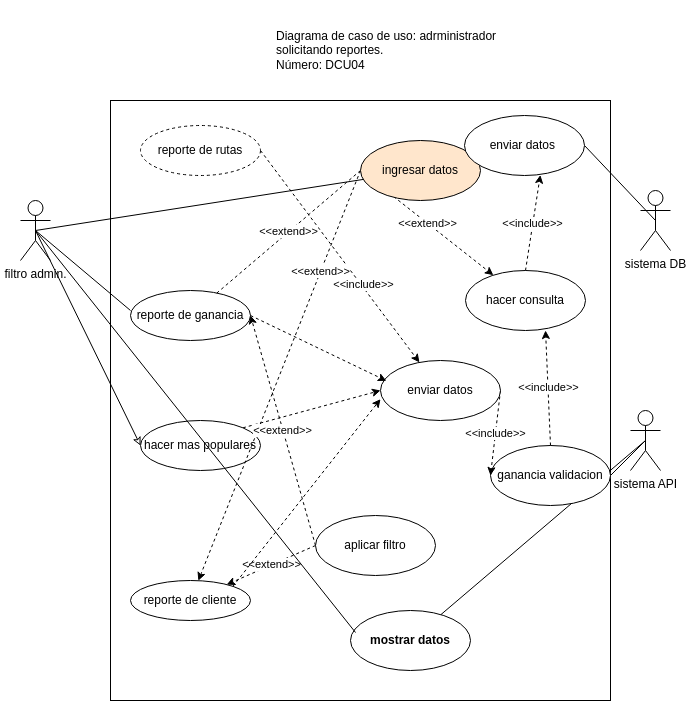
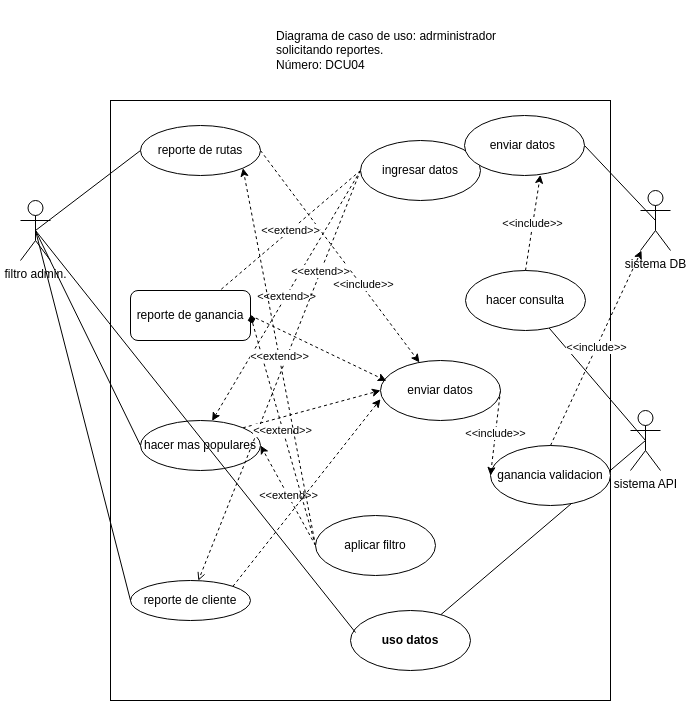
  <mxCell id="0" />
  <mxCell id="1" parent="0" />
  <mxCell id="2" value="Diagrama de caso de uso: adrministrador solicitando reportes.&lt;div&gt;Número: DCU04&lt;/div&gt;" style="text;html=1;align=left;verticalAlign=middle;whiteSpace=wrap;rounded=0;" vertex="1" parent="1"><mxGeometry x="274" y="20" width="260" height="60" as="geometry" /></mxCell>
  <mxCell id="3" value="" style="rounded=0;whiteSpace=wrap;html=1;" vertex="1" parent="1"><mxGeometry x="110" y="100" width="500" height="600" as="geometry" /></mxCell>
  <mxCell id="4" value="&amp;lt;&amp;lt;include&amp;gt;&amp;gt;" style="rounded=0;orthogonalLoop=1;jettySize=auto;html=1;exitX=1;exitY=0.5;exitDx=0;exitDy=0;dashed=1;" edge="1" parent="1" source="5" target="33"><mxGeometry x="0.277" y="2" relative="1" as="geometry"><mxPoint as="offset" /></mxGeometry></mxCell>
- <mxCell id="5" value="reporte de rutas" style="ellipse;whiteSpace=wrap;html=1;dashed=1;" vertex="1" parent="1"><mxGeometry x="140" y="125" width="120" height="50" as="geometry" /></mxCell>
- <mxCell id="6" value="reporte de ganancia" style="ellipse;whiteSpace=wrap;html=1;" vertex="1" parent="1"><mxGeometry x="130" y="290" width="120" height="50" as="geometry" /></mxCell>
+ <mxCell id="5" value="reporte de rutas" style="ellipse;whiteSpace=wrap;html=1;" vertex="1" parent="1"><mxGeometry x="140" y="125" width="120" height="50" as="geometry" /></mxCell>
+ <mxCell id="6" value="reporte de ganancia" style="whiteSpace=wrap;html=1;rounded=1;" vertex="1" parent="1"><mxGeometry x="130" y="290" width="120" height="50" as="geometry" /></mxCell>
  <mxCell id="7" value="reporte de cliente" style="ellipse;whiteSpace=wrap;html=1;" vertex="1" parent="1"><mxGeometry x="130" y="580" width="120" height="40" as="geometry" /></mxCell>
  <mxCell id="8" style="rounded=0;orthogonalLoop=1;jettySize=auto;html=1;exitX=1;exitY=0;exitDx=0;exitDy=0;entryX=0;entryY=0.5;entryDx=0;entryDy=0;dashed=1;" edge="1" parent="1" source="9" target="33"><mxGeometry relative="1" as="geometry" /></mxCell>
  <mxCell id="9" value="hacer mas populares" style="ellipse;whiteSpace=wrap;html=1;" vertex="1" parent="1"><mxGeometry x="140" y="420" width="120" height="50" as="geometry" /></mxCell>
- <mxCell id="11" style="rounded=0;orthogonalLoop=1;jettySize=auto;html=1;exitX=0.5;exitY=0.5;exitDx=0;exitDy=0;exitPerimeter=0;endArrow=none;endFill=0;" edge="1" parent="1" source="13" target="24"><mxGeometry relative="1" as="geometry" /></mxCell>
- <mxCell id="12" style="rounded=0;orthogonalLoop=1;jettySize=auto;html=1;exitX=0.5;exitY=0.5;exitDx=0;exitDy=0;exitPerimeter=0;entryX=0;entryY=0.5;entryDx=0;entryDy=0;endArrow=classic;endFill=0;" edge="1" parent="1" source="13" target="9"><mxGeometry relative="1" as="geometry" /></mxCell>
+ <mxCell id="10" style="rounded=0;orthogonalLoop=1;jettySize=auto;html=1;exitX=0.5;exitY=0.5;exitDx=0;exitDy=0;exitPerimeter=0;entryX=0;entryY=0.5;entryDx=0;entryDy=0;endArrow=none;endFill=0;" edge="1" parent="1" source="13" target="5"><mxGeometry relative="1" as="geometry" /></mxCell>
+ <mxCell id="11" style="rounded=0;orthogonalLoop=1;jettySize=auto;html=1;exitX=0.5;exitY=0.5;exitDx=0;exitDy=0;exitPerimeter=0;entryX=0;entryY=0.5;entryDx=0;entryDy=0;endArrow=none;endFill=0;" edge="1" parent="1" source="13" target="7"><mxGeometry relative="1" as="geometry" /></mxCell>
+ <mxCell id="12" style="rounded=0;orthogonalLoop=1;jettySize=auto;html=1;exitX=0.5;exitY=0.5;exitDx=0;exitDy=0;exitPerimeter=0;entryX=0;entryY=0.5;entryDx=0;entryDy=0;endArrow=none;endFill=0;" edge="1" parent="1" source="13" target="9"><mxGeometry relative="1" as="geometry" /></mxCell>
  <mxCell id="13" value="filtro admin." style="shape=umlActor;verticalLabelPosition=bottom;verticalAlign=top;html=1;outlineConnect=0;" vertex="1" parent="1"><mxGeometry x="20" y="200" width="30" height="60" as="geometry" /></mxCell>
- <mxCell id="15" style="rounded=0;orthogonalLoop=1;jettySize=auto;html=1;exitX=0.5;exitY=0.5;exitDx=0;exitDy=0;exitPerimeter=0;entryX=1;entryY=0.5;entryDx=0;entryDy=0;endArrow=none;endFill=0;" edge="1" parent="1" source="17" target="25"><mxGeometry relative="1" as="geometry" /></mxCell>
+ <mxCell id="14" style="rounded=0;orthogonalLoop=1;jettySize=auto;html=1;exitX=0.5;exitY=0.5;exitDx=0;exitDy=0;exitPerimeter=0;endArrow=none;endFill=0;" edge="1" parent="1" source="17" target="34"><mxGeometry relative="1" as="geometry" /></mxCell>
  <mxCell id="16" style="rounded=0;orthogonalLoop=1;jettySize=auto;html=1;exitX=0.5;exitY=0.5;exitDx=0;exitDy=0;exitPerimeter=0;startArrow=none;startFill=0;endArrow=none;endFill=0;" edge="1" parent="1" source="17" target="35"><mxGeometry relative="1" as="geometry" /></mxCell>
  <mxCell id="17" value="sistema API" style="shape=umlActor;verticalLabelPosition=bottom;verticalAlign=top;html=1;outlineConnect=0;" vertex="1" parent="1"><mxGeometry x="630" y="410" width="30" height="60" as="geometry" /></mxCell>
  <mxCell id="18" style="rounded=0;orthogonalLoop=1;jettySize=auto;html=1;exitX=0.5;exitY=0.5;exitDx=0;exitDy=0;exitPerimeter=0;entryX=1;entryY=0.5;entryDx=0;entryDy=0;endArrow=none;endFill=0;" edge="1" parent="1" source="19" target="26"><mxGeometry relative="1" as="geometry" /></mxCell>
  <mxCell id="19" value="sistema DB" style="shape=umlActor;verticalLabelPosition=bottom;verticalAlign=top;html=1;outlineConnect=0;" vertex="1" parent="1"><mxGeometry x="640" y="190" width="30" height="60" as="geometry" /></mxCell>
  <mxCell id="20" value="&amp;lt;&amp;lt;extend&amp;gt;&amp;gt;" style="rounded=0;orthogonalLoop=1;jettySize=auto;html=1;exitX=0;exitY=0.5;exitDx=0;exitDy=0;dashed=1;endArrow=none;" edge="1" parent="1" source="24" target="6"><mxGeometry relative="1" as="geometry" /></mxCell>
- <mxCell id="21" value="&amp;lt;&amp;lt;extend&amp;gt;&amp;gt;" style="rounded=0;orthogonalLoop=1;jettySize=auto;html=1;exitX=0;exitY=0.5;exitDx=0;exitDy=0;dashed=1;" edge="1" parent="1" source="24" target="34"><mxGeometry relative="1" as="geometry" /></mxCell>
- <mxCell id="22" style="rounded=0;orthogonalLoop=1;jettySize=auto;html=1;exitX=0;exitY=0.5;exitDx=0;exitDy=0;dashed=1;" edge="1" parent="1" source="24" target="7"><mxGeometry relative="1" as="geometry" /></mxCell>
+ <mxCell id="21" value="&amp;lt;&amp;lt;extend&amp;gt;&amp;gt;" style="rounded=0;orthogonalLoop=1;jettySize=auto;html=1;exitX=0;exitY=0.5;exitDx=0;exitDy=0;entryX=0.597;entryY=0.007;entryDx=0;entryDy=0;dashed=1;entryPerimeter=0;" edge="1" parent="1" source="24" target="9"><mxGeometry relative="1" as="geometry" /></mxCell>
+ <mxCell id="22" style="rounded=0;orthogonalLoop=1;jettySize=auto;html=1;exitX=0;exitY=0.5;exitDx=0;exitDy=0;dashed=1;endArrow=open;" edge="1" parent="1" source="24" target="7"><mxGeometry relative="1" as="geometry" /></mxCell>
  <mxCell id="23" value="&amp;lt;&amp;lt;extend&amp;gt;&amp;gt;" style="edgeLabel;html=1;align=center;verticalAlign=middle;resizable=0;points=[];" vertex="1" connectable="0" parent="22"><mxGeometry x="-0.51" y="-1" relative="1" as="geometry"><mxPoint as="offset" /></mxGeometry></mxCell>
- <mxCell id="24" value="ingresar datos" style="ellipse;whiteSpace=wrap;html=1;fillColor=#ffe6cc;" vertex="1" parent="1"><mxGeometry x="360" y="140" width="120" height="60" as="geometry" /></mxCell>
+ <mxCell id="24" value="ingresar datos" style="ellipse;whiteSpace=wrap;html=1;" vertex="1" parent="1"><mxGeometry x="360" y="140" width="120" height="60" as="geometry" /></mxCell>
  <mxCell id="25" value="ganancia validacion" style="ellipse;whiteSpace=wrap;html=1;" vertex="1" parent="1"><mxGeometry x="490" y="445" width="120" height="60" as="geometry" /></mxCell>
  <mxCell id="26" value="enviar datos&amp;nbsp;" style="ellipse;whiteSpace=wrap;html=1;" vertex="1" parent="1"><mxGeometry x="464" y="115" width="120" height="60" as="geometry" /></mxCell>
- <mxCell id="27" style="rounded=0;orthogonalLoop=1;jettySize=auto;html=1;exitX=0.5;exitY=0.5;exitDx=0;exitDy=0;exitPerimeter=0;entryX=0;entryY=0.4;entryDx=0;entryDy=0;entryPerimeter=0;endArrow=none;endFill=0;" edge="1" parent="1" source="13" target="6"><mxGeometry relative="1" as="geometry" /></mxCell>
- <mxCell id="29" value="&amp;lt;&amp;lt;extend&amp;gt;&amp;gt;" style="rounded=0;orthogonalLoop=1;jettySize=auto;html=1;exitX=0;exitY=0.5;exitDx=0;exitDy=0;entryX=1;entryY=0.5;entryDx=0;entryDy=0;dashed=1;" edge="1" parent="1" source="31" target="6"><mxGeometry relative="1" as="geometry" /></mxCell>
- <mxCell id="30" value="&amp;lt;&amp;lt;extend&amp;gt;&amp;gt;" style="rounded=0;orthogonalLoop=1;jettySize=auto;html=1;exitX=0;exitY=0.5;exitDx=0;exitDy=0;dashed=1;" edge="1" parent="1" source="31" target="7"><mxGeometry relative="1" as="geometry" /></mxCell>
+ <mxCell id="28" value="&amp;lt;&amp;lt;extend&amp;gt;&amp;gt;" style="rounded=0;orthogonalLoop=1;jettySize=auto;html=1;exitX=0;exitY=0.5;exitDx=0;exitDy=0;entryX=1;entryY=0.5;entryDx=0;entryDy=0;dashed=1;" edge="1" parent="1" source="31" target="9"><mxGeometry relative="1" as="geometry" /></mxCell>
+ <mxCell id="29" value="&amp;lt;&amp;lt;extend&amp;gt;&amp;gt;" style="rounded=0;orthogonalLoop=1;jettySize=auto;html=1;exitX=0;exitY=0.5;exitDx=0;exitDy=0;entryX=1;entryY=0.5;entryDx=0;entryDy=0;dashed=1;endArrow=diamond;" edge="1" parent="1" source="31" target="6"><mxGeometry relative="1" as="geometry" /></mxCell>
+ <mxCell id="30" value="&amp;lt;&amp;lt;extend&amp;gt;&amp;gt;" style="rounded=0;orthogonalLoop=1;jettySize=auto;html=1;exitX=0;exitY=0.5;exitDx=0;exitDy=0;entryX=1;entryY=1;entryDx=0;entryDy=0;dashed=1;" edge="1" parent="1" source="31" target="5"><mxGeometry relative="1" as="geometry" /></mxCell>
  <mxCell id="31" value="aplicar filtro" style="ellipse;whiteSpace=wrap;html=1;" vertex="1" parent="1"><mxGeometry x="315" y="515" width="120" height="60" as="geometry" /></mxCell>
  <mxCell id="32" value="&amp;lt;&amp;lt;include&amp;gt;&amp;gt;" style="rounded=0;orthogonalLoop=1;jettySize=auto;html=1;exitX=1;exitY=0.5;exitDx=0;exitDy=0;entryX=0;entryY=0.5;entryDx=0;entryDy=0;dashed=1;" edge="1" parent="1" source="33" target="25"><mxGeometry relative="1" as="geometry" /></mxCell>
  <mxCell id="33" value="enviar datos" style="ellipse;whiteSpace=wrap;html=1;" vertex="1" parent="1"><mxGeometry x="380" y="360" width="120" height="60" as="geometry" /></mxCell>
  <mxCell id="34" value="hacer consulta" style="ellipse;whiteSpace=wrap;html=1;" vertex="1" parent="1"><mxGeometry x="465" y="270" width="120" height="60" as="geometry" /></mxCell>
- <mxCell id="35" value="mostrar datos" style="ellipse;whiteSpace=wrap;html=1;fontStyle=1" vertex="1" parent="1"><mxGeometry x="350" y="610" width="120" height="60" as="geometry" /></mxCell>
+ <mxCell id="35" value="uso datos" style="ellipse;whiteSpace=wrap;html=1;fontStyle=1" vertex="1" parent="1"><mxGeometry x="350" y="610" width="120" height="60" as="geometry" /></mxCell>
  <mxCell id="36" style="rounded=0;orthogonalLoop=1;jettySize=auto;html=1;exitX=1;exitY=0;exitDx=0;exitDy=0;entryX=0;entryY=0.644;entryDx=0;entryDy=0;entryPerimeter=0;dashed=1;" edge="1" parent="1" source="7" target="33"><mxGeometry relative="1" as="geometry" /></mxCell>
  <mxCell id="37" style="rounded=0;orthogonalLoop=1;jettySize=auto;html=1;exitX=1;exitY=0.5;exitDx=0;exitDy=0;entryX=0.049;entryY=0.339;entryDx=0;entryDy=0;entryPerimeter=0;dashed=1;" edge="1" parent="1" source="6" target="33"><mxGeometry relative="1" as="geometry" /></mxCell>
- <mxCell id="38" value="&amp;lt;&amp;lt;include&amp;gt;&amp;gt;" style="rounded=0;orthogonalLoop=1;jettySize=auto;html=1;exitX=0.5;exitY=0;exitDx=0;exitDy=0;entryX=0.667;entryY=1;entryDx=0;entryDy=0;entryPerimeter=0;dashed=1;" edge="1" parent="1" source="25" target="34"><mxGeometry relative="1" as="geometry" /></mxCell>
+ <mxCell id="38" value="&amp;lt;&amp;lt;include&amp;gt;&amp;gt;" style="rounded=0;orthogonalLoop=1;jettySize=auto;html=1;exitX=0.5;exitY=0;exitDx=0;exitDy=0;dashed=1;" edge="1" parent="1" source="25" target="19"><mxGeometry relative="1" as="geometry" /></mxCell>
  <mxCell id="39" style="rounded=0;orthogonalLoop=1;jettySize=auto;html=1;exitX=0.5;exitY=0.5;exitDx=0;exitDy=0;exitPerimeter=0;entryX=0.042;entryY=0.367;entryDx=0;entryDy=0;entryPerimeter=0;endArrow=none;endFill=0;" edge="1" parent="1" source="13" target="35"><mxGeometry relative="1" as="geometry" /></mxCell>
  <mxCell id="40" value="&amp;lt;&amp;lt;include&amp;gt;&amp;gt;" style="rounded=0;orthogonalLoop=1;jettySize=auto;html=1;exitX=0.5;exitY=0;exitDx=0;exitDy=0;entryX=0.632;entryY=0.992;entryDx=0;entryDy=0;entryPerimeter=0;dashed=1;" edge="1" parent="1" source="34" target="26"><mxGeometry relative="1" as="geometry" /></mxCell>
